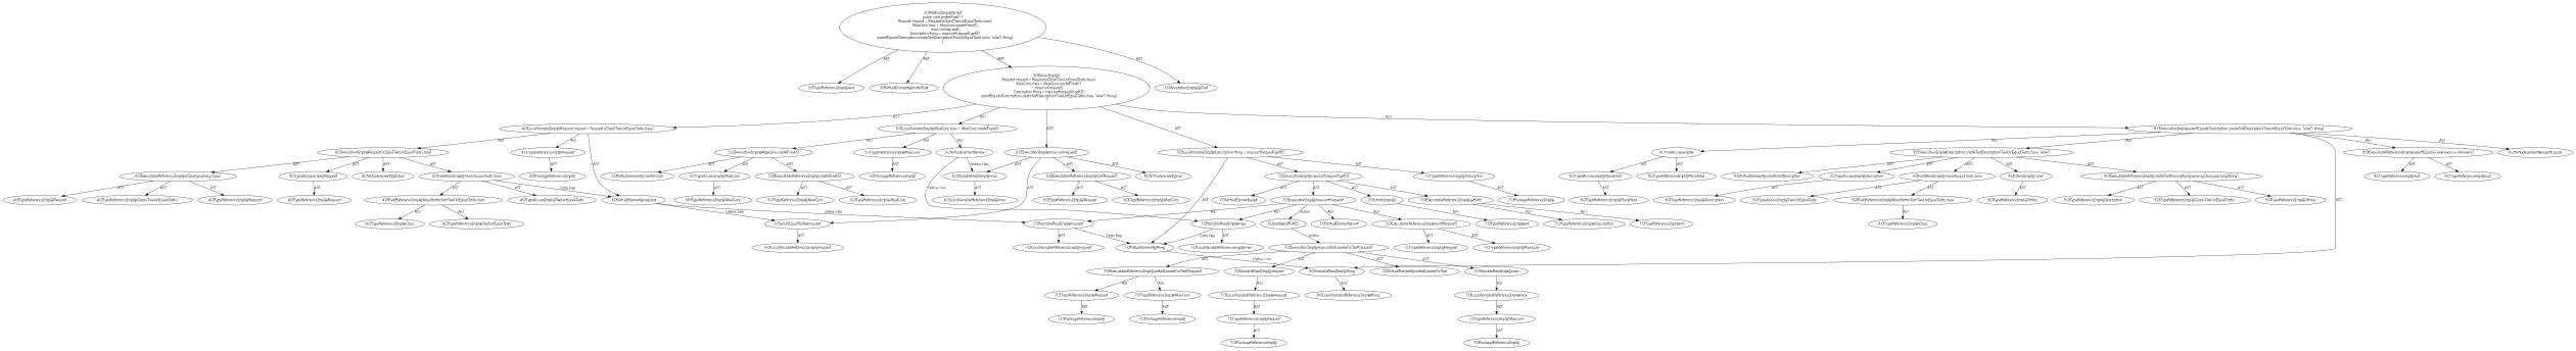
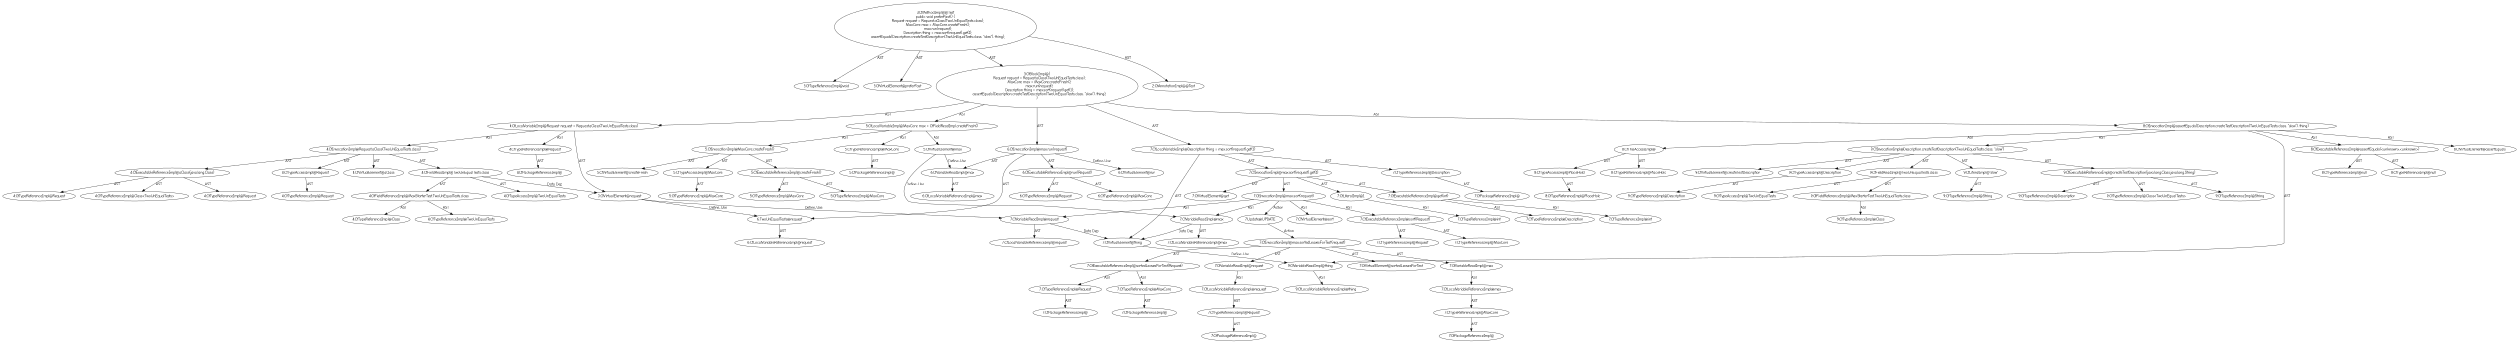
  digraph {
    fontname="Comic Neue"
    node [fontname="Comic Neue" shape=ellipse]
    edge [fontname="Comic Neue"]
    n1 [label="3:CtTypeReferenceImpl@void"]
    n2 [label="3:CtVirtualElement@preferFast"]
    n3 [label="4:CtTypeReferenceImpl@Request"]
    n4 [label="4:CtPackageReferenceImpl@"]
    n5 [label="4:CtExecutableReferenceImpl@aClass(java.lang.Class)"]
    n6 [label="4:CtTypeReferenceImpl@Request"]
    n7 [label="4:CtTypeReferenceImpl@Request"]
    n8 [label="4:CtTypeReferenceImpl@Class<TwoUnEqualTests>"]
    n9 [label="4:CtVirtualElement@aClass"]
    n10 [label="4:CtTypeAccessImpl@Request"]
    n11 [label="4:CtTypeReferenceImpl@Request"]
    n12 [label="4:CtFieldReferenceImpl@MaxStarterTest.TwoUnEqualTests.class"]
    n13 [label="4:CtTypeReferenceImpl@TwoUnEqualTests"]
    n14 [label="4:CtTypeReferenceImpl@Class"]
    n15 [label="4:CtFieldReadImpl@TwoUnEqualTests.class"]
    n16 [label="4:CtTypeAccessImpl@TwoUnEqualTests"]
-   n17 [label="4:CtVirtualElement@request"]
+   n17 [label="0:CtVirtualElement@request"]
    n18 [label="6:TwoUnEqualTests@request"]
    n19 [label="7:CtVariableReadImpl@request"]
    n20 [label="4:CtInvocationImpl@Request.aClass(TwoUnEqualTests.class)"]
    n21 [label="6:CtLocalVariableReferenceImpl@request"]
    n22 [label="7:CtVirtualElement@thing"]
    n23 [label="7:CtLocalVariableReferenceImpl@request"]
    n24 [label="4:CtLocalVariableImpl@Request request = Request.aClass(TwoUnEqualTests.class)"]
    n25 [label="5:CtTypeReferenceImpl@MaxCore"]
    n26 [label="5:CtPackageReferenceImpl@"]
    n27 [label="5:CtExecutableReferenceImpl@createFresh()"]
    n28 [label="5:CtTypeReferenceImpl@MaxCore"]
    n29 [label="5:CtTypeReferenceImpl@MaxCore"]
    n30 [label="5:CtVirtualElement@createFresh"]
    n31 [label="5:CtTypeAccessImpl@MaxCore"]
    n32 [label="5:CtTypeReferenceImpl@MaxCore"]
    n33 [label="5:CtInvocationImpl@MaxCore.createFresh()"]
    n34 [label="5:CtVirtualElement@max"]
    n35 [label="6:CtVariableReadImpl@max"]
    n36 [label="7:CtVariableReadImpl@max"]
    n37 [label="6:CtLocalVariableReferenceImpl@max"]
    n38 [label="7:CtLocalVariableReferenceImpl@max"]
-   n39 [label="5:CtLocalVariableImpl@MaxCore max = MaxCore.createFresh()"]
+   n39 [label="5:CtLocalVariableImpl@MaxCore max = CtFieldReadImpl.createFresh()"]
    n40 [label="6:CtExecutableReferenceImpl@run(Request)"]
    n41 [label="6:CtTypeReferenceImpl@MaxCore"]
    n42 [label="6:CtTypeReferenceImpl@Request"]
    n43 [label="6:CtVirtualElement@run"]
    n44 [label="6:CtInvocationImpl@max.run(request)"]
    n45 [label="7:CtTypeReferenceImpl@Description"]
    n46 [label="7:CtPackageReferenceImpl@"]
    n47 [label="7:CtExecutableReferenceImpl@get(int)"]
    n48 [label="7:CtTypeReferenceImpl@Description"]
    n49 [label="7:CtTypeReferenceImpl@int"]
    n50 [label="7:CtVirtualElement@get"]
    n51 [label="7:CtExecutableReferenceImpl@sort(Request)"]
    n52 [label="7:CtTypeReferenceImpl@MaxCore"]
    n53 [label="7:CtTypeReferenceImpl@Request"]
    n54 [label="7:CtVirtualElement@sort"]
    n55 [label="9:CtVariableReadImpl@thing"]
    n56 [label="7:CtInvocationImpl@max.sort(request)"]
    n57 [label="7:Update@UPDATE"]
    n58 [label="7:CtInvocationImpl@max.sortedLeavesForTest(request)"]
    n59 [label="7:CtLiteralImpl@1"]
    n60 [label="7:CtTypeReferenceImpl@int"]
    n61 [label="7:CtInvocationImpl@max.sort(request).get(1)"]
    n62 [label="9:CtLocalVariableReferenceImpl@thing"]
    n63 [label="7:CtLocalVariableImpl@Description thing = max.sort(request).get(1)"]
    n64 [label="8:CtExecutableReferenceImpl@assertEquals(<unknown>,<unknown>)"]
    n65 [label="8:CtTypeReferenceImpl@null"]
    n66 [label="8:CtTypeReferenceImpl@null"]
    n67 [label="8:CtVirtualElement@assertEquals"]
    n68 [label="8:CtTypeAccessImpl@PlaceHold"]
    n69 [label="8:CtTypeReferenceImpl@PlaceHold"]
    n70 [label="8:CtThisAccessImpl@"]
    n71 [label="8:CtTypeReferenceImpl@PlaceHold"]
    n72 [label="9:CtExecutableReferenceImpl@createTestDescription(java.lang.Class,java.lang.String)"]
    n73 [label="9:CtTypeReferenceImpl@Description"]
    n74 [label="9:CtTypeReferenceImpl@Class<TwoUnEqualTests>"]
    n75 [label="9:CtTypeReferenceImpl@String"]
    n76 [label="9:CtVirtualElement@createTestDescription"]
    n77 [label="9:CtTypeAccessImpl@Description"]
    n78 [label="9:CtTypeReferenceImpl@Description"]
    n79 [label="9:CtFieldReferenceImpl@MaxStarterTest.TwoUnEqualTests.class"]
    n80 [label="9:CtTypeReferenceImpl@Class"]
    n81 [label="9:CtFieldReadImpl@TwoUnEqualTests.class"]
    n82 [label="9:CtTypeAccessImpl@TwoUnEqualTests"]
    n83 [label="9:CtLiteralImpl@\"slow\""]
    n84 [label="9:CtTypeReferenceImpl@String"]
    n85 [label="9:CtInvocationImpl@Description.createTestDescription(TwoUnEqualTests.class, \"slow\")"]
    n86 [label="8:CtInvocationImpl@assertEquals(Description.createTestDescription(TwoUnEqualTests.class, \"slow\"), thing)"]
    n87 [label="3:CtBlockImpl@\{\n    Request request = Request.aClass(TwoUnEqualTests.class);\n    MaxCore max = MaxCore.createFresh();\n    max.run(request);\n    Description thing = max.sort(request).get(1);\n    assertEquals(Description.createTestDescription(TwoUnEqualTests.class, \"slow\"), thing);\n\}"]
    n88 [label="3:CtMethodImpl@@Test\npublic void preferFast() \{\n    Request request = Request.aClass(TwoUnEqualTests.class);\n    MaxCore max = MaxCore.createFresh();\n    max.run(request);\n    Description thing = max.sort(request).get(1);\n    assertEquals(Description.createTestDescription(TwoUnEqualTests.class, \"slow\"), thing);\n\}"]
    n89 [label="2:CtAnnotationImpl@@Test"]
    n90 [label="7:CtVariableReadImpl@max"]
    n91 [label="7:CtExecutableReferenceImpl@sortedLeavesForTest(Request)"]
    n92 [label="7:CtVariableReadImpl@request"]
    n93 [label="7:CtVirtualElement@sortedLeavesForTest"]
    n94 [label="7:CtPackageReferenceImpl@"]
    n95 [label="7:CtTypeReferenceImpl@MaxCore"]
    n96 [label="7:CtLocalVariableReferenceImpl@max"]
    n97 [label="7:CtPackageReferenceImpl@"]
    n98 [label="7:CtTypeReferenceImpl@MaxCore"]
    n99 [label="7:CtPackageReferenceImpl@"]
    n100 [label="7:CtTypeReferenceImpl@Request"]
    n101 [label="7:CtPackageReferenceImpl@"]
    n102 [label="7:CtTypeReferenceImpl@Request"]
    n103 [label="7:CtLocalVariableReferenceImpl@request"]
    n3 -> n4 [label=AST]
    n5 -> n6 [label=AST]
    n5 -> n7 [label=AST]
    n5 -> n8 [label=AST]
    n10 -> n11 [label=AST]
    n12 -> n13 [label=AST]
    n12 -> n14 [label=AST]
    n15 -> n12 [label=AST]
    n15 -> n16 [label=AST]
    n15 -> n17 [label="Data Dep"]
    n17 -> n18 [label="Define-Use"]
    n17 -> n19 [label="Define-Use"]
    n18 -> n21 [label=AST]
    n19 -> n22 [label="Data Dep"]
    n19 -> n23 [label=AST]
    n20 -> n5 [label=AST]
    n20 -> n9 [label=AST]
    n20 -> n10 [label=AST]
    n20 -> n15 [label=AST]
    n22 -> n55 [label="Define-Use"]
    n24 -> n3 [label=AST]
    n24 -> n17 [label=AST]
    n24 -> n20 [label=AST]
    n25 -> n26 [label=AST]
    n27 -> n28 [label=AST]
    n27 -> n29 [label=AST]
    n31 -> n32 [label=AST]
    n33 -> n27 [label=AST]
    n33 -> n30 [label=AST]
    n33 -> n31 [label=AST]
    n34 -> n35 [label="Define-Use"]
    n34 -> n36 [label="Define-Use"]
    n35 -> n37 [label=AST]
    n36 -> n22 [label="Data Dep"]
    n36 -> n38 [label=AST]
    n39 -> n25 [label=AST]
    n39 -> n33 [label=AST]
    n39 -> n34 [label=AST]
    n40 -> n41 [label=AST]
    n40 -> n42 [label=AST]
    n44 -> n18 [label=AST]
    n44 -> n35 [label=AST]
    n44 -> n40 [label=AST]
-   n44 -> n43 [label=AST]
+   n44 -> n43 [label="Define-Use"]
    n45 -> n46 [label=AST]
    n47 -> n48 [label=AST]
    n47 -> n49 [label=AST]
    n51 -> n52 [label=AST]
    n51 -> n53 [label=AST]
    n55 -> n62 [label=AST]
    n56 -> n19 [label=AST]
    n56 -> n36 [label=AST]
    n56 -> n51 [label=AST]
    n56 -> n54 [label=AST]
    n56 -> n57 [label=Action]
    n57 -> n58 [label=Action]
    n58 -> n90 [label=AST]
    n58 -> n91 [label=AST]
    n58 -> n92 [label=AST]
    n58 -> n93 [label=AST]
    n59 -> n60 [label=AST]
    n61 -> n47 [label=AST]
    n61 -> n50 [label=AST]
    n61 -> n56 [label=AST]
    n61 -> n59 [label=AST]
    n63 -> n22 [label=AST]
    n63 -> n45 [label=AST]
    n63 -> n61 [label=AST]
    n64 -> n65 [label=AST]
    n64 -> n66 [label=AST]
    n68 -> n69 [label=AST]
    n70 -> n68 [label=AST]
    n70 -> n71 [label=AST]
    n72 -> n73 [label=AST]
    n72 -> n74 [label=AST]
    n72 -> n75 [label=AST]
    n77 -> n78 [label=AST]
    n79 -> n80 [label=AST]
    n81 -> n79 [label=AST]
    n81 -> n82 [label=AST]
    n83 -> n84 [label=AST]
    n85 -> n72 [label=AST]
    n85 -> n76 [label=AST]
    n85 -> n77 [label=AST]
    n85 -> n81 [label=AST]
    n85 -> n83 [label=AST]
    n86 -> n55 [label=AST]
    n86 -> n64 [label=AST]
    n86 -> n67 [label=AST]
    n86 -> n70 [label=AST]
    n86 -> n85 [label=AST]
    n87 -> n24 [label=AST]
    n87 -> n39 [label=AST]
    n87 -> n44 [label=AST]
    n87 -> n63 [label=AST]
    n87 -> n86 [label=AST]
    n88 -> n1 [label=AST]
    n88 -> n2 [label=AST]
    n88 -> n87 [label=AST]
    n88 -> n89 [label=AST]
    n90 -> n96 [label=AST]
    n91 -> n98 [label=AST]
    n91 -> n100 [label=AST]
    n92 -> n103 [label=AST]
    n95 -> n94 [label=AST]
    n96 -> n95 [label=AST]
    n98 -> n97 [label=AST]
    n100 -> n99 [label=AST]
    n102 -> n101 [label=AST]
    n103 -> n102 [label=AST]
  }
